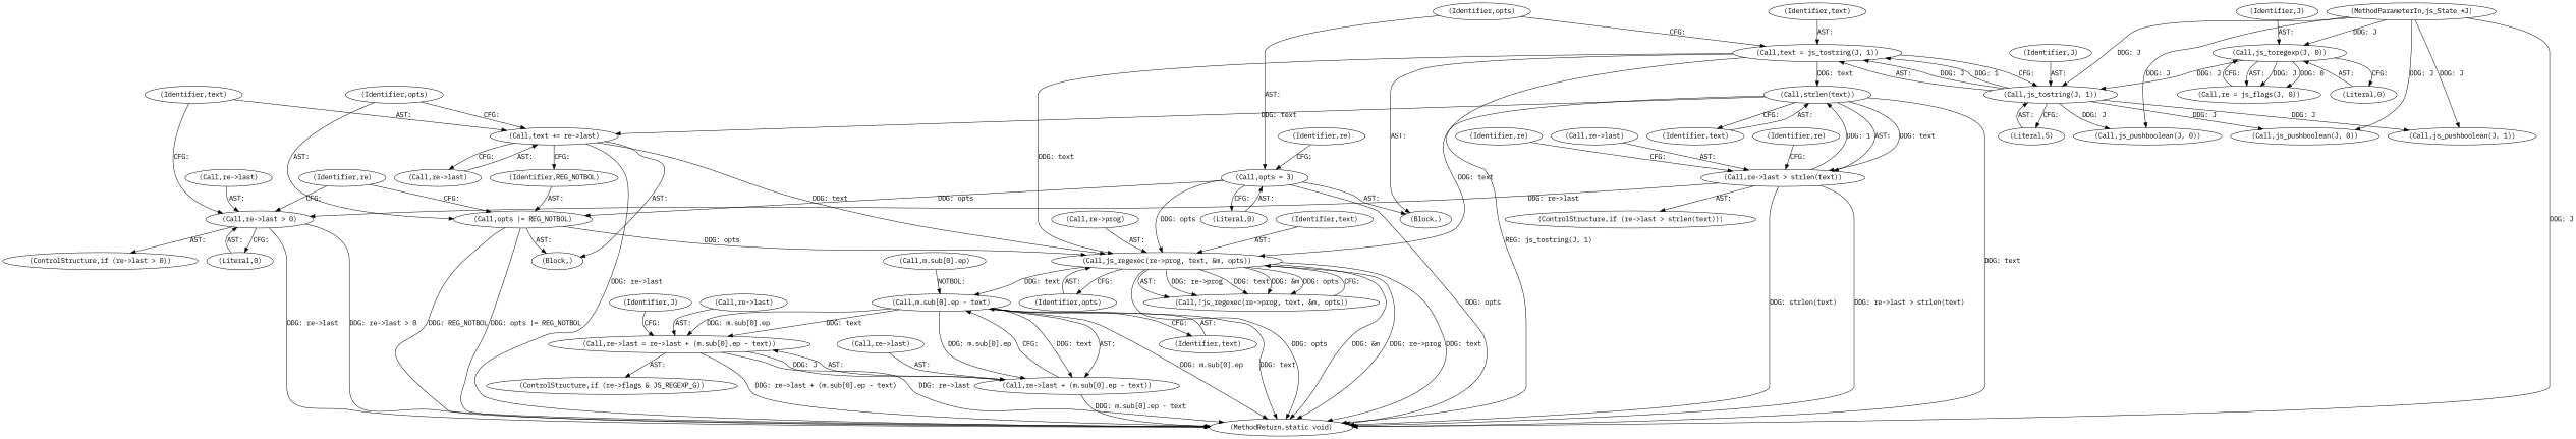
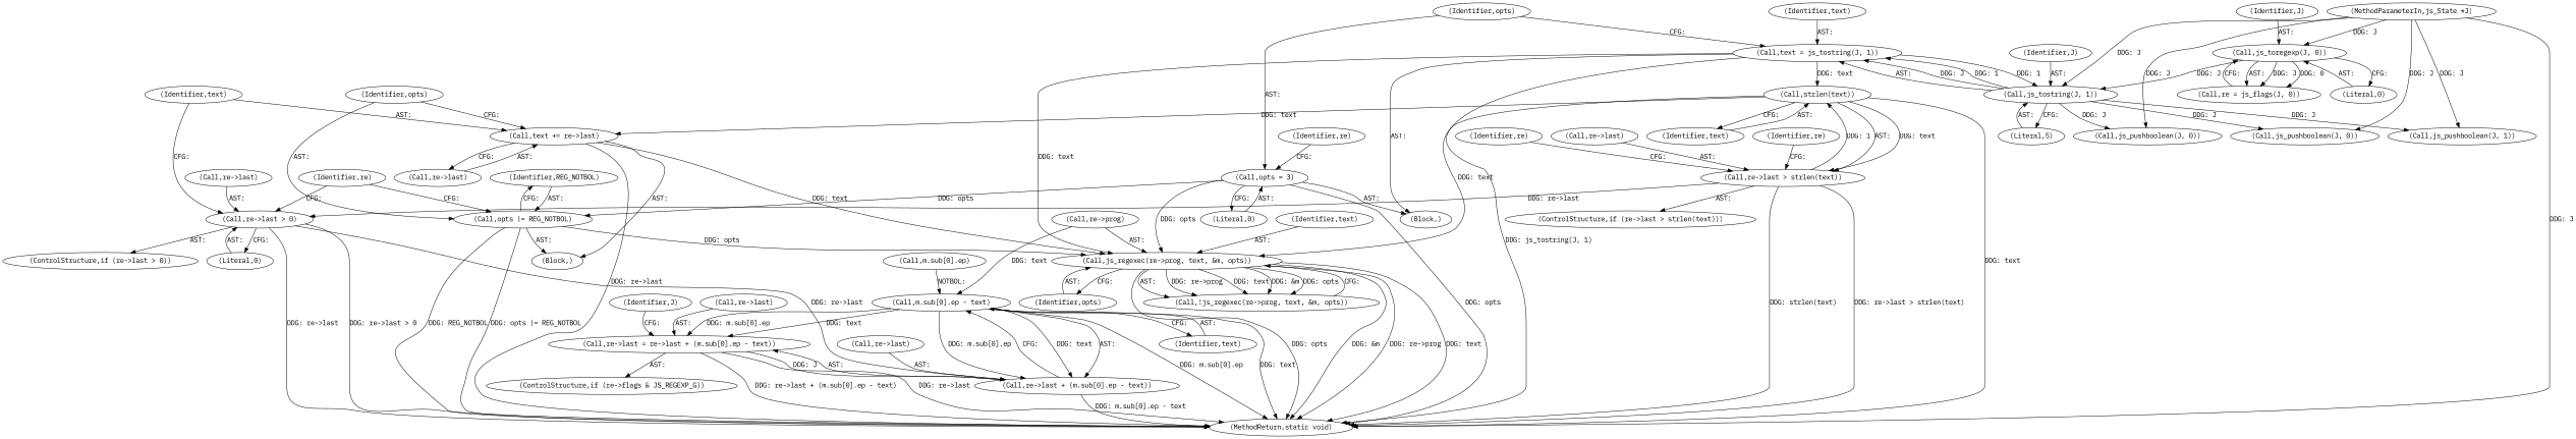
  digraph {
    fontname="IBM Plex Mono"
    node [fontname="IBM Plex Mono"]
    edge [fontname="IBM Plex Mono"]
    n1 [label="(Call,m.sub[0].ep - text)"]
    n2 [label="(Call,re->last = re->last + (m.sub[0].ep - text))"]
    n3 [label="(Call,re->last + (m.sub[0].ep - text))"]
    n4 [label="(MethodReturn,static void)"]
    n5 [label="(Identifier,text)"]
    n6 [label="(ControlStructure,if (re->flags & JS_REGEXP_G))"]
    n7 [label="(Call,js_regexec(re->prog, text, &m, opts))"]
    n8 [label="(Call,!js_regexec(re->prog, text, &m, opts))"]
    n9 [label="(Identifier,opts)"]
    n10 [label="(Call,text += re->last)"]
    n11 [label="(Call,re->last)"]
    n12 [label="(Block,)"]
    n13 [label="(Call,re->last > 0)"]
    n14 [label="(ControlStructure,if (re->last > 0))"]
    n15 [label="(Literal,0)"]
    n16 [label="(Call,re->last > strlen(text))"]
    n17 [label="(Call,strlen(text))"]
    n18 [label="(ControlStructure,if (re->last > strlen(text)))"]
    n19 [label="(Identifier,text)"]
    n20 [label="(Call,text = js_tostring(J, 1))"]
    n21 [label="(Call,js_tostring(J, 1))"]
    n22 [label="(Block,)"]
    n23 [label="(Call,js_pushboolean(J, 1))"]
    n24 [label="(Call,js_pushboolean(J, 0))"]
    n25 [label="(Call,js_pushboolean(J, 0))"]
    n26 [label="(Literal,5)"]
    n27 [label="(Call,js_toregexp(J, 0))"]
    n28 [label="(Call,re = js_flags(J, 0))"]
    n29 [label="(Literal,0)"]
    n30 [label="(MethodParameterIn,js_State *J)"]
    n31 [label="(Call,opts |= REG_NOTBOL)"]
    n32 [label="(Identifier,REG_NOTBOL)"]
    n33 [label="(Call,opts = 3)"]
    n34 [label="(Literal,0)"]
    n35 [label="(Identifier,J)"]
    n36 [label="(Call,m.sub[0].ep)"]
    n37 [label="(Identifier,opts)"]
    n38 [label="(Identifier,re)"]
    n39 [label="(Identifier,text)"]
    n40 [label="(Call,re->last)"]
    n41 [label="(Call,re->last)"]
    n42 [label="(Identifier,J)"]
    n43 [label="(Call,re->prog)"]
    n44 [label="(Call,re->last)"]
    n45 [label="(Identifier,J)"]
    n46 [label="(Identifier,re)"]
    n47 [label="(Identifier,opts)"]
    n48 [label="(Call,re->last)"]
    n49 [label="(Identifier,re)"]
    n50 [label="(Identifier,re)"]
    n51 [label="(Identifier,text)"]
    n52 [label="(Identifier,text)"]
    n1 -> n2 [label="DDG: m.sub[0].ep"]
    n1 -> n2 [label="DDG: text"]
    n1 -> n3 [label="AST: "]
    n1 -> n3 [label="DDG: m.sub[0].ep"]
    n1 -> n3 [label="DDG: text"]
    n1 -> n4 [label="DDG: m.sub[0].ep"]
    n1 -> n4 [label="DDG: text"]
    n1 -> n5 [label="CFG: "]
    n2 -> n3 [label="DDG: J"]
    n2 -> n4 [label="DDG: re->last"]
    n2 -> n4 [label="DDG: re->last + (m.sub[0].ep - text)"]
    n2 -> n6 [label="AST: "]
    n3 -> n1 [label="CFG: "]
    n3 -> n2 [label="AST: "]
    n3 -> n4 [label="DDG: m.sub[0].ep - text"]
    n5 -> n1 [label="AST: "]
-   n7 -> n1 [label="DDG: text"]
+   n43 -> n1 [label="DDG: text"]
    n7 -> n4 [label="DDG: opts"]
    n7 -> n4 [label="DDG: &m"]
    n7 -> n4 [label="DDG: re->prog"]
    n7 -> n4 [label="DDG: text"]
    n7 -> n8 [label="AST: "]
    n7 -> n8 [label="DDG: re->prog"]
    n7 -> n8 [label="DDG: text"]
    n7 -> n8 [label="DDG: &m"]
    n7 -> n8 [label="DDG: opts"]
    n7 -> n9 [label="CFG: "]
    n8 -> n7 [label="CFG: "]
    n9 -> n7 [label="AST: "]
    n10 -> n4 [label="DDG: re->last"]
    n10 -> n7 [label="DDG: text"]
    n10 -> n11 [label="CFG: "]
    n10 -> n12 [label="AST: "]
    n11 -> n10 [label="AST: "]
+   n13 -> n3 [label="DDG: re->last"]
    n13 -> n4 [label="DDG: re->last > 0"]
    n13 -> n4 [label="DDG: re->last"]
    n13 -> n14 [label="AST: "]
    n13 -> n15 [label="CFG: "]
    n15 -> n13 [label="AST: "]
    n16 -> n4 [label="DDG: strlen(text)"]
    n16 -> n4 [label="DDG: re->last > strlen(text)"]
    n16 -> n13 [label="DDG: re->last"]
    n16 -> n17 [label="DDG: 1"]
    n16 -> n18 [label="AST: "]
    n17 -> n4 [label="DDG: text"]
    n17 -> n7 [label="DDG: text"]
    n17 -> n10 [label="DDG: text"]
    n17 -> n16 [label="AST: "]
    n17 -> n16 [label="DDG: text"]
    n17 -> n19 [label="CFG: "]
    n19 -> n17 [label="AST: "]
-   n20 -> n4 [label="REG: js_tostring(J, 1)"]
+   n20 -> n4 [label="DDG: js_tostring(J, 1)"]
    n20 -> n7 [label="DDG: text"]
    n20 -> n17 [label="DDG: text"]
-   n20 -> n21 [label="CFG: "]
+   n20 -> n21 [label="DDG: 1"]
    n20 -> n22 [label="AST: "]
    n21 -> n20 [label="AST: "]
    n21 -> n20 [label="DDG: J"]
    n21 -> n20 [label="DDG: 1"]
    n21 -> n23 [label="DDG: J"]
    n21 -> n24 [label="DDG: J"]
    n21 -> n25 [label="DDG: J"]
    n21 -> n26 [label="CFG: "]
    n26 -> n21 [label="AST: "]
    n27 -> n21 [label="DDG: J"]
    n27 -> n28 [label="AST: "]
    n27 -> n28 [label="DDG: J"]
    n27 -> n28 [label="DDG: 0"]
    n27 -> n29 [label="CFG: "]
    n28 -> n27 [label="CFG: "]
    n29 -> n27 [label="AST: "]
    n30 -> n4 [label="DDG: J"]
    n30 -> n21 [label="DDG: J"]
    n30 -> n23 [label="DDG: J"]
    n30 -> n24 [label="DDG: J"]
    n30 -> n25 [label="DDG: J"]
    n30 -> n27 [label="DDG: J"]
    n31 -> n4 [label="DDG: REG_NOTBOL"]
    n31 -> n4 [label="DDG: opts |= REG_NOTBOL"]
    n31 -> n7 [label="DDG: opts"]
    n31 -> n12 [label="AST: "]
-   n10 -> n32 [label="CFG: "]
+   n31 -> n32 [label="CFG: "]
    n32 -> n31 [label="AST: "]
    n33 -> n4 [label="DDG: opts"]
    n33 -> n7 [label="DDG: opts"]
    n33 -> n22 [label="AST: "]
    n33 -> n31 [label="DDG: opts"]
    n33 -> n34 [label="CFG: "]
    n34 -> n33 [label="AST: "]
    n35 -> n27 [label="AST: "]
    n36 -> n1 [label="NOTBOL: "]
    n37 -> n10 [label="CFG: "]
    n37 -> n31 [label="AST: "]
    n38 -> n16 [label="CFG: "]
    n39 -> n20 [label="AST: "]
    n40 -> n2 [label="AST: "]
    n41 -> n13 [label="AST: "]
    n42 -> n21 [label="AST: "]
    n43 -> n7 [label="AST: "]
    n44 -> n16 [label="AST: "]
    n45 -> n2 [label="CFG: "]
    n46 -> n16 [label="CFG: "]
    n47 -> n20 [label="CFG: "]
    n47 -> n33 [label="AST: "]
    n48 -> n3 [label="AST: "]
    n49 -> n13 [label="CFG: "]
    n49 -> n31 [label="CFG: "]
    n50 -> n33 [label="CFG: "]
    n51 -> n10 [label="AST: "]
    n51 -> n13 [label="CFG: "]
    n52 -> n7 [label="AST: "]
  }
